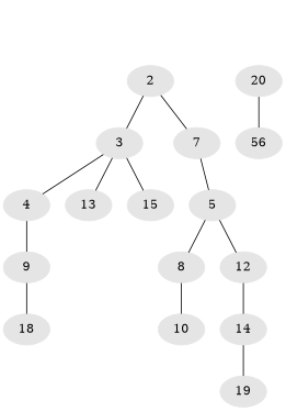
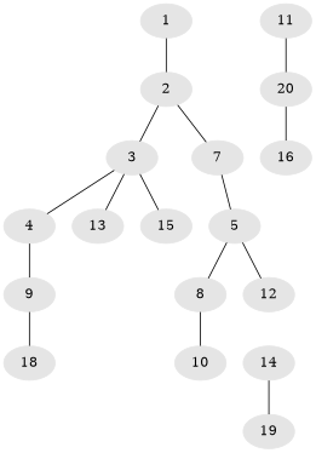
  graph {
    node [color=gray90 style=filled]
+   1
    2
    3
    7
    4
    13
    15
    5
    9
    8
    12
    18
    10
    14
+   11
    20
-   16 [label=56]
+   16
    19
+   1 -- 2
    2 -- 3
    2 -- 7
    3 -- 4
    3 -- 13
    3 -- 15
    7 -- 5
    4 -- 9
    5 -- 8
    5 -- 12
    9 -- 18
    8 -- 10
-   12 -- 14
    14 -- 19
+   11 -- 20
    20 -- 16
  }
